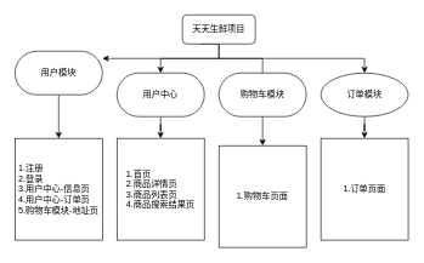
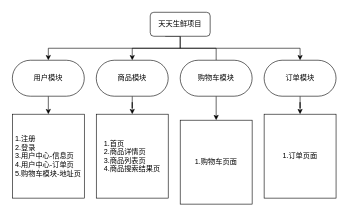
  <mxCell id="0" />
  <mxCell id="1" parent="0" />
  <mxCell id="2" style="edgeStyle=orthogonalEdgeStyle;rounded=0;orthogonalLoop=1;jettySize=auto;html=1;exitX=0.25;exitY=1;exitDx=0;exitDy=0;" parent="1" source="5" target="7" edge="1"><mxGeometry relative="1" as="geometry"><Array as="points"><mxPoint x="300" y="60" /><mxPoint x="300" y="80" /><mxPoint x="80" y="80" /></Array></mxGeometry></mxCell>
  <mxCell id="3" style="edgeStyle=orthogonalEdgeStyle;rounded=0;orthogonalLoop=1;jettySize=auto;html=1;exitX=0.5;exitY=0;exitDx=0;exitDy=0;entryX=0.5;entryY=0;entryDx=0;entryDy=0;" parent="1" source="11" target="9" edge="1"><mxGeometry relative="1" as="geometry" /></mxCell>
  <mxCell id="4" style="edgeStyle=orthogonalEdgeStyle;rounded=0;orthogonalLoop=1;jettySize=auto;html=1;exitX=0.5;exitY=1;exitDx=0;exitDy=0;" parent="1" source="5" target="13" edge="1"><mxGeometry relative="1" as="geometry" /></mxCell>
  <mxCell id="5" value="天天生鲜项目" style="whiteSpace=wrap;html=1;rounded=1;" parent="1" vertex="1"><mxGeometry x="250" y="20" width="100" height="40" as="geometry" /></mxCell>
  <mxCell id="6" style="edgeStyle=orthogonalEdgeStyle;rounded=0;orthogonalLoop=1;jettySize=auto;html=1;exitX=0.5;exitY=1;exitDx=0;exitDy=0;entryX=0.5;entryY=0;entryDx=0;entryDy=0;" parent="1" source="7" target="14" edge="1"><mxGeometry relative="1" as="geometry" /></mxCell>
- <mxCell id="7" value="用户模块" style="rounded=1;whiteSpace=wrap;html=1;arcSize=50;" parent="1" vertex="1"><mxGeometry x="20" y="70" width="120" height="60" as="geometry" /></mxCell>
+ <mxCell id="7" value="用户模块" style="rounded=1;whiteSpace=wrap;html=1;arcSize=50;" parent="1" vertex="1"><mxGeometry x="20" y="100" width="120" height="60" as="geometry" /></mxCell>
  <mxCell id="8" style="edgeStyle=orthogonalEdgeStyle;rounded=0;orthogonalLoop=1;jettySize=auto;html=1;entryX=0.5;entryY=0;entryDx=0;entryDy=0;" parent="1" source="9" target="15" edge="1"><mxGeometry relative="1" as="geometry" /></mxCell>
- <mxCell id="9" value="用户中心" style="rounded=1;whiteSpace=wrap;html=1;arcSize=50;" parent="1" vertex="1"><mxGeometry x="160" y="100" width="120" height="60" as="geometry" /></mxCell>
+ <mxCell id="9" value="商品模块" style="rounded=1;whiteSpace=wrap;html=1;arcSize=50;" parent="1" vertex="1"><mxGeometry x="160" y="100" width="120" height="60" as="geometry" /></mxCell>
  <mxCell id="10" style="edgeStyle=orthogonalEdgeStyle;rounded=0;orthogonalLoop=1;jettySize=auto;html=1;" parent="1" source="11" target="16" edge="1"><mxGeometry relative="1" as="geometry" /></mxCell>
  <mxCell id="11" value="购物车模块" style="rounded=1;whiteSpace=wrap;html=1;arcSize=50;" parent="1" vertex="1"><mxGeometry x="300" y="100" width="120" height="60" as="geometry" /></mxCell>
  <mxCell id="12" style="edgeStyle=orthogonalEdgeStyle;rounded=0;orthogonalLoop=1;jettySize=auto;html=1;entryX=0.5;entryY=0;entryDx=0;entryDy=0;" parent="1" source="13" target="17" edge="1"><mxGeometry relative="1" as="geometry" /></mxCell>
- <mxCell id="13" value="订单模块" style="ellipse;whiteSpace=wrap;html=1;arcSize=50;" parent="1" vertex="1"><mxGeometry x="440" y="100" width="120" height="60" as="geometry" /></mxCell>
+ <mxCell id="13" value="订单模块" style="rounded=1;whiteSpace=wrap;html=1;arcSize=50;" parent="1" vertex="1"><mxGeometry x="440" y="100" width="120" height="60" as="geometry" /></mxCell>
  <mxCell id="14" value="&lt;div style=&quot;text-align: left&quot;&gt;&lt;span&gt;1.注册&lt;/span&gt;&lt;/div&gt;&lt;div style=&quot;text-align: left&quot;&gt;&lt;span&gt;2.登录&lt;/span&gt;&lt;/div&gt;&lt;div style=&quot;text-align: left&quot;&gt;&lt;span&gt;3.用户中心-信息页&lt;/span&gt;&lt;/div&gt;&lt;div style=&quot;text-align: left&quot;&gt;&lt;span&gt;4.用户中心-订单页&lt;/span&gt;&lt;/div&gt;&lt;div style=&quot;text-align: left&quot;&gt;&lt;span&gt;5.购物车模块-地址页&lt;/span&gt;&lt;/div&gt;" style="rounded=0;whiteSpace=wrap;html=1;" parent="1" vertex="1"><mxGeometry x="20" y="190" width="120" height="140" as="geometry" /></mxCell>
  <mxCell id="15" value="&lt;div style=&quot;text-align: left&quot;&gt;&lt;span&gt;1.首页&lt;/span&gt;&lt;/div&gt;&lt;div style=&quot;text-align: left&quot;&gt;&lt;span&gt;2.商品详情页&lt;/span&gt;&lt;/div&gt;&lt;div style=&quot;text-align: left&quot;&gt;&lt;span&gt;3.商品列表页&lt;br&gt;&lt;/span&gt;&lt;/div&gt;&lt;div style=&quot;text-align: left&quot;&gt;&lt;span&gt;4.商品搜索结果页&lt;/span&gt;&lt;/div&gt;" style="rounded=0;whiteSpace=wrap;html=1;" parent="1" vertex="1"><mxGeometry x="160" y="190" width="120" height="140" as="geometry" /></mxCell>
  <mxCell id="16" value="&lt;div style=&quot;text-align: left&quot;&gt;1.购物车页面&lt;/div&gt;" style="rounded=0;whiteSpace=wrap;html=1;" parent="1" vertex="1"><mxGeometry x="300" y="200" width="120" height="140" as="geometry" /></mxCell>
  <mxCell id="17" value="&lt;div style=&quot;text-align: left&quot;&gt;&lt;span&gt;1.订单页面&lt;br&gt;&lt;/span&gt;&lt;/div&gt;" style="rounded=0;whiteSpace=wrap;html=1;" parent="1" vertex="1"><mxGeometry x="440" y="190" width="120" height="140" as="geometry" /></mxCell>
